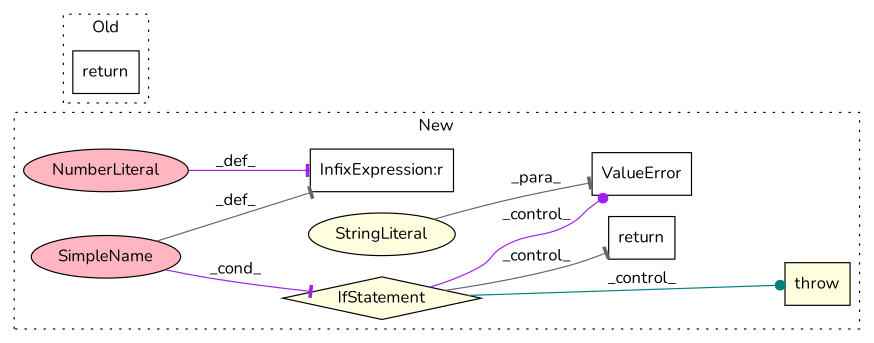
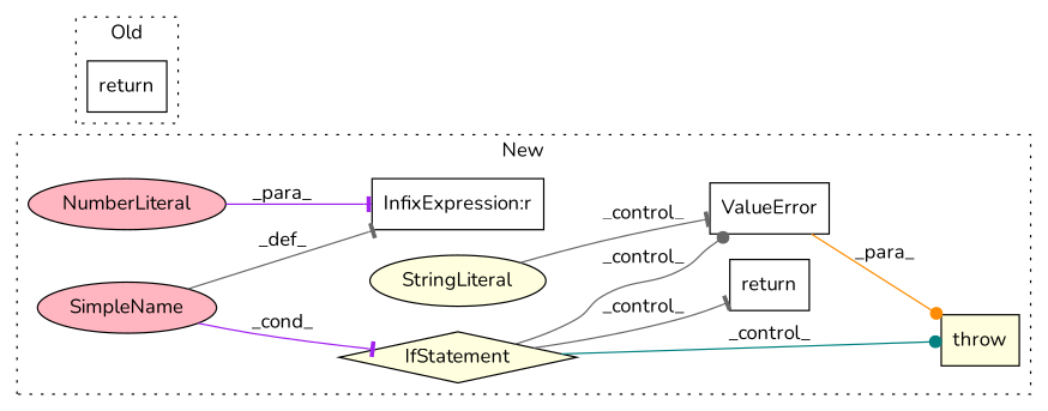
  digraph {
    fontname=Nunito
    rankdir=LR
    node [a=41 fillcolor=white fontname=Nunito l=7 shape=box style=filled]
    edge [arrowhead=tee color=purple fontname=Nunito]
    n1 [a=32 l="11,1" label=ValueError s="556,601"]
    n2 [a=53 fillcolor=lightyellow l=6 label=throw s=550]
    n3 [a=25 fillcolor=lightyellow l="4,2" label=IfStatement s="510,540" shape=diamond]
    n4 [a=42 fillcolor=lightpink label=SimpleName shape=ellipse l=""]
    n5 [label=return s=748]
    n6 [a=27 l=3 label="InfixExpression:r" s=517]
    n7 [a=45 fillcolor=lightyellow l=34 label=StringLiteral s=567 shape=ellipse]
    n8 [a=34 fillcolor=lightpink l=1 label=NumberLiteral s=516 shape=ellipse]
    n9 [label=return s=490]
    subgraph cluster_1 {
      label=New
      style=dotted
      n1
      n2
      n3
      n4
      n5
      n6
      n7
      n8
    }
    subgraph cluster_2 {
      label=Old
      style=dotted
      n9
    }
-   n3 -> n1 [arrowhead=dot label=_control_]
+   n1 -> n2 [arrowhead=dot color=darkorange label=_para_]
+   n3 -> n1 [arrowhead=dot color=gray40 label=_control_]
    n3 -> n2 [arrowhead=dot color=teal label=_control_]
    n3 -> n5 [color=gray40 label=_control_]
    n4 -> n3 [label=_cond_]
    n4 -> n6 [color=gray40 label=_def_]
-   n7 -> n1 [color=gray40 label=_para_]
-   n8 -> n6 [label=_def_]
+   n7 -> n1 [color=gray40 label=_control_]
+   n8 -> n6 [label=_para_]
  }
